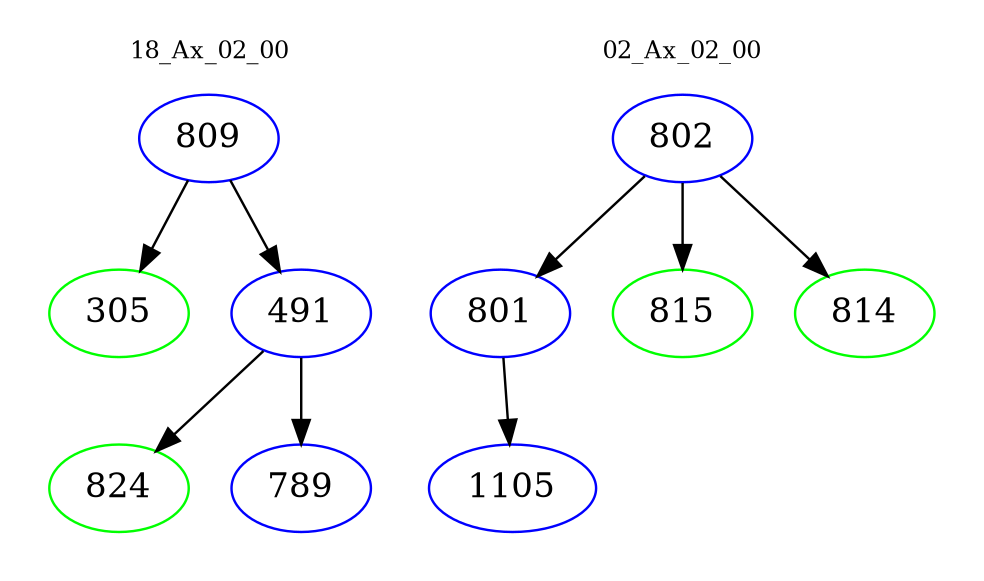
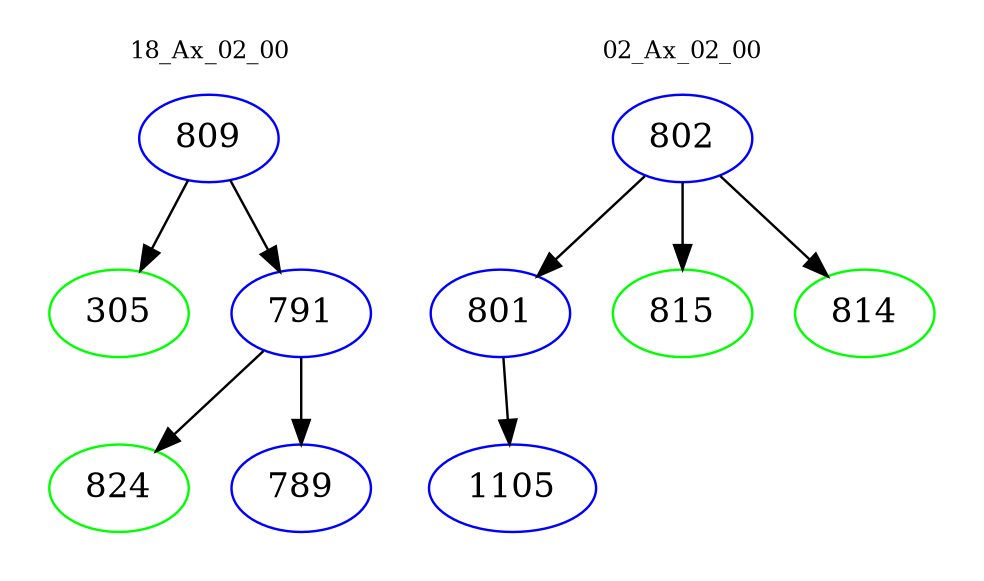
  digraph {
    node [color=blue]
    edge [color=black]
    n1 [label=809]
    n2 [color=green label=305]
    n3 [color=green label=824]
-   n4 [label=491]
+   n4 [label=791]
    n5 [label=789]
    n6 [label=802]
    n7 [label=801]
    n8 [color=green label=815]
    n9 [color=green label=814]
    n10 [label=1105]
    subgraph cluster_1 {
      color=white
      fontsize=10
      label="18_Ax_02_00"
      n1
      n2
      n3
      n4
      n5
    }
    subgraph cluster_2 {
      color=white
      fontsize=10
      label="02_Ax_02_00"
      n6
      n7
      n8
      n9
      n10
    }
    n1 -> n2
    n1 -> n4
    n4 -> n3
    n4 -> n5
    n6 -> n7
    n6 -> n8
    n6 -> n9
    n7 -> n10
  }
